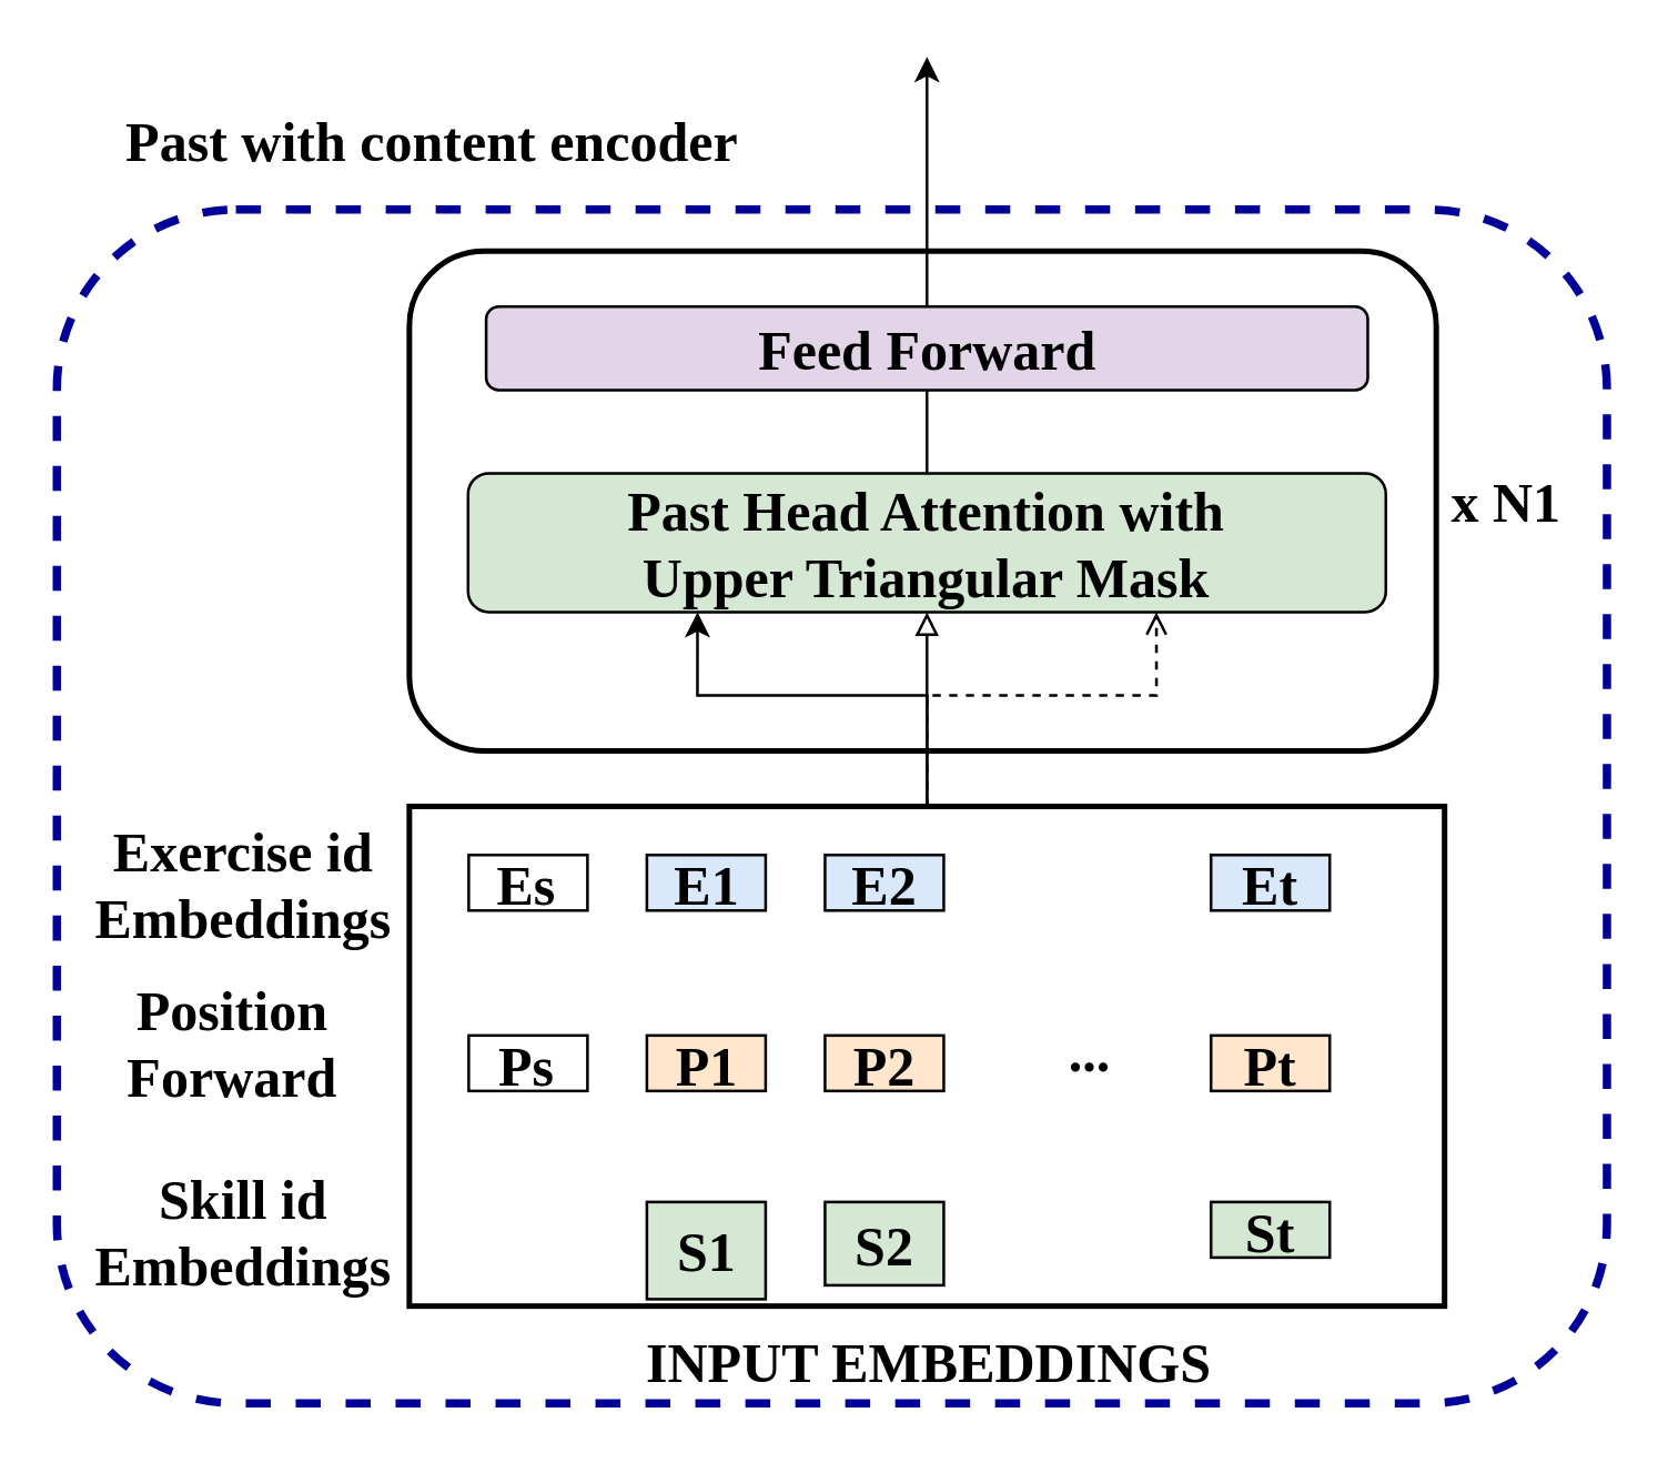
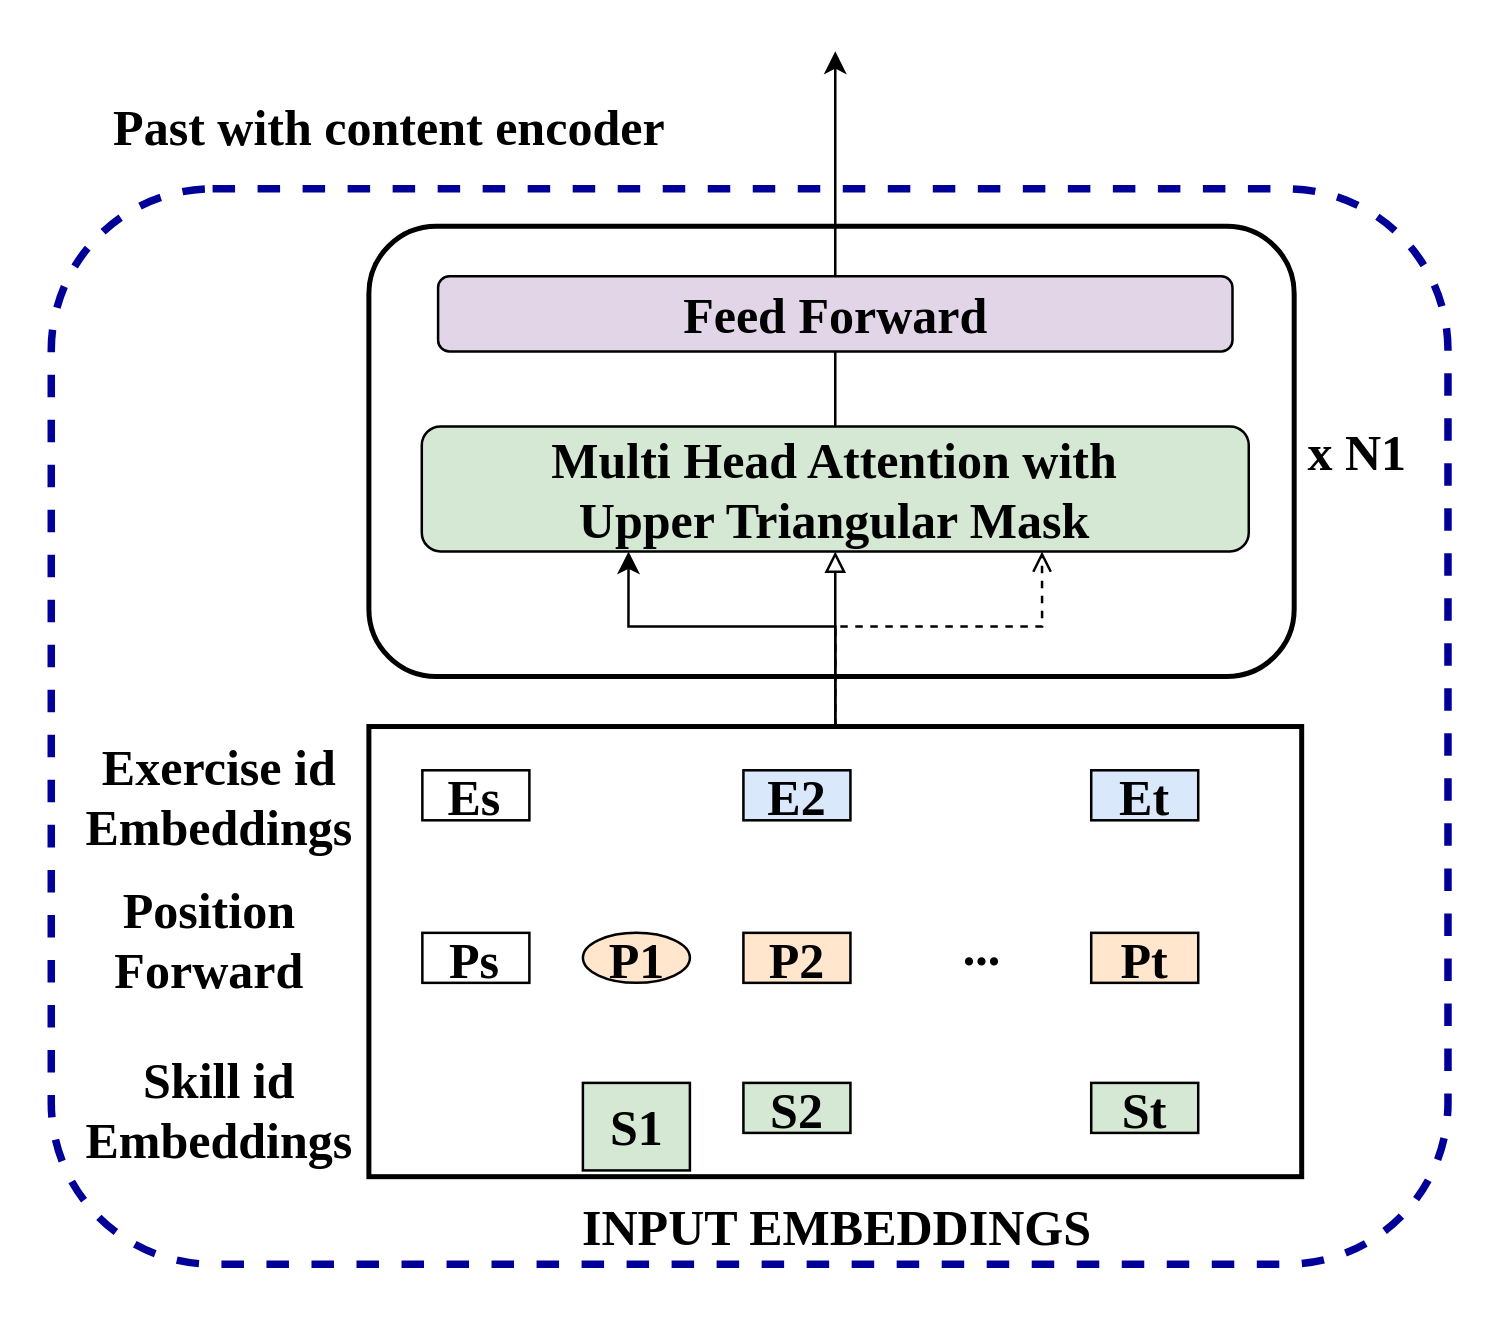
  <mxCell id="0" />
  <mxCell id="1" parent="0" />
  <mxCell id="2" value="" style="rounded=1;whiteSpace=wrap;html=1;fillColor=none;strokeColor=#000000;fontSize=20;fontStyle=1;sketch=0;fontFamily=Times New Roman;strokeWidth=2;" parent="1" vertex="1"><mxGeometry x="147" y="90" width="370" height="180" as="geometry" /></mxCell>
  <mxCell id="3" value="" style="group;strokeColor=none;fontSize=20;fontStyle=1;sketch=0;fontFamily=Times New Roman;" parent="1" vertex="1" connectable="0"><mxGeometry x="40" y="290" width="480" height="180" as="geometry" /></mxCell>
  <mxCell id="4" value="" style="rounded=0;whiteSpace=wrap;html=1;strokeColor=#000000;fontSize=20;fontStyle=1;sketch=0;fontFamily=Times New Roman;strokeWidth=2;" parent="3" vertex="1"><mxGeometry x="107" width="373" height="180" as="geometry" /></mxCell>
- <mxCell id="5" value="E1" style="rounded=0;whiteSpace=wrap;html=1;fillColor=#dae8fc;strokeColor=#000000;fontSize=20;fontStyle=1;sketch=0;fontFamily=Times New Roman;" parent="3" vertex="1"><mxGeometry x="192.58" y="17.5" width="42.791" height="20" as="geometry" /></mxCell>
  <mxCell id="6" value="E2" style="rounded=0;whiteSpace=wrap;html=1;fillColor=#dae8fc;strokeColor=#000000;fontSize=20;fontStyle=1;sketch=0;fontFamily=Times New Roman;" parent="3" vertex="1"><mxGeometry x="256.767" y="17.5" width="42.791" height="20" as="geometry" /></mxCell>
  <mxCell id="7" value="Et" style="rounded=0;whiteSpace=wrap;html=1;fillColor=#dae8fc;strokeColor=#000000;fontSize=20;fontStyle=1;sketch=0;fontFamily=Times New Roman;" parent="3" vertex="1"><mxGeometry x="395.836" y="17.5" width="42.791" height="20" as="geometry" /></mxCell>
- <mxCell id="8" value="P1" style="rounded=0;whiteSpace=wrap;html=1;fillColor=#ffe6cc;strokeColor=#000000;fontSize=20;fontStyle=1;sketch=0;fontFamily=Times New Roman;" parent="3" vertex="1"><mxGeometry x="192.58" y="82.5" width="42.791" height="20" as="geometry" /></mxCell>
+ <mxCell id="8" value="P1" style="ellipse;whiteSpace=wrap;html=1;fillColor=#ffe6cc;strokeColor=#000000;fontSize=20;fontStyle=1;sketch=0;fontFamily=Times New Roman;" parent="3" vertex="1"><mxGeometry x="192.58" y="82.5" width="42.791" height="20" as="geometry" /></mxCell>
  <mxCell id="9" value="P2" style="rounded=0;whiteSpace=wrap;html=1;fillColor=#ffe6cc;strokeColor=#000000;fontSize=20;fontStyle=1;sketch=0;fontFamily=Times New Roman;" parent="3" vertex="1"><mxGeometry x="256.767" y="82.5" width="42.791" height="20" as="geometry" /></mxCell>
  <mxCell id="10" value="Pt" style="rounded=0;whiteSpace=wrap;html=1;fillColor=#ffe6cc;strokeColor=#000000;fontSize=20;fontStyle=1;sketch=0;fontFamily=Times New Roman;" parent="3" vertex="1"><mxGeometry x="395.836" y="82.5" width="42.791" height="20" as="geometry" /></mxCell>
  <mxCell id="11" value="S1" style="rounded=0;whiteSpace=wrap;html=1;fillColor=#d5e8d4;strokeColor=#000000;fontSize=20;fontStyle=1;sketch=0;fontFamily=Times New Roman;" parent="3" vertex="1"><mxGeometry x="192.58" y="142.5" width="42.791" height="35" as="geometry" /></mxCell>
- <mxCell id="12" value="S2" style="rounded=0;whiteSpace=wrap;html=1;fillColor=#d5e8d4;strokeColor=#000000;fontSize=20;fontStyle=1;sketch=0;fontFamily=Times New Roman;" parent="3" vertex="1"><mxGeometry x="256.767" y="142.5" width="42.791" height="30" as="geometry" /></mxCell>
+ <mxCell id="12" value="S2" style="rounded=0;whiteSpace=wrap;html=1;fillColor=#d5e8d4;strokeColor=#000000;fontSize=20;fontStyle=1;sketch=0;fontFamily=Times New Roman;" parent="3" vertex="1"><mxGeometry x="256.767" y="142.5" width="42.791" height="20" as="geometry" /></mxCell>
  <mxCell id="13" value="St" style="rounded=0;whiteSpace=wrap;html=1;fillColor=#d5e8d4;strokeColor=#000000;fontSize=20;fontStyle=1;sketch=0;fontFamily=Times New Roman;" parent="3" vertex="1"><mxGeometry x="395.836" y="142.5" width="42.791" height="20" as="geometry" /></mxCell>
  <mxCell id="14" value="Exercise id &lt;br style=&quot;font-size: 20px;&quot;&gt;Embeddings" style="text;html=1;align=center;verticalAlign=middle;resizable=0;points=[];autosize=1;strokeColor=none;fillColor=none;fontSize=20;fontStyle=1;sketch=0;fontFamily=Times New Roman;" parent="3" vertex="1"><mxGeometry x="-13" y="2.5" width="120" height="50" as="geometry" /></mxCell>
  <mxCell id="15" value="Skill id &lt;br style=&quot;font-size: 20px;&quot;&gt;Embeddings" style="text;html=1;align=center;verticalAlign=middle;resizable=0;points=[];autosize=1;strokeColor=none;fillColor=none;fontSize=20;fontStyle=1;sketch=0;fontFamily=Times New Roman;" parent="3" vertex="1"><mxGeometry x="-13" y="127.5" width="120" height="50" as="geometry" /></mxCell>
  <mxCell id="16" value="" style="shape=image;html=1;verticalAlign=top;verticalLabelPosition=bottom;labelBackgroundColor=#ffffff;imageAspect=0;aspect=fixed;image=https://cdn3.iconfinder.com/data/icons/user-interface-169/32/plus-128.png;fillColor=none;strokeColor=#000000;fontSize=20;fontStyle=1;sketch=0;fontFamily=Times New Roman;" parent="3" vertex="1"><mxGeometry x="203.278" y="52.5" width="19.565" height="19.565" as="geometry" /></mxCell>
  <mxCell id="17" value="" style="shape=image;html=1;verticalAlign=top;verticalLabelPosition=bottom;labelBackgroundColor=#ffffff;imageAspect=0;aspect=fixed;image=https://cdn3.iconfinder.com/data/icons/user-interface-169/32/plus-128.png;fillColor=none;strokeColor=#000000;fontSize=20;fontStyle=1;sketch=0;fontFamily=Times New Roman;" parent="3" vertex="1"><mxGeometry x="267.464" y="52.5" width="19.565" height="19.565" as="geometry" /></mxCell>
  <mxCell id="18" value="" style="shape=image;html=1;verticalAlign=top;verticalLabelPosition=bottom;labelBackgroundColor=#ffffff;imageAspect=0;aspect=fixed;image=https://cdn3.iconfinder.com/data/icons/user-interface-169/32/plus-128.png;fillColor=none;strokeColor=#000000;fontSize=20;fontStyle=1;sketch=0;fontFamily=Times New Roman;" parent="3" vertex="1"><mxGeometry x="406.534" y="52.5" width="19.565" height="19.565" as="geometry" /></mxCell>
  <mxCell id="19" value="" style="shape=image;html=1;verticalAlign=top;verticalLabelPosition=bottom;labelBackgroundColor=#ffffff;imageAspect=0;aspect=fixed;image=https://cdn3.iconfinder.com/data/icons/user-interface-169/32/plus-128.png;fillColor=none;strokeColor=#000000;fontSize=20;fontStyle=1;sketch=0;fontFamily=Times New Roman;" parent="3" vertex="1"><mxGeometry x="203.278" y="112.5" width="19.565" height="19.565" as="geometry" /></mxCell>
  <mxCell id="20" value="" style="shape=image;html=1;verticalAlign=top;verticalLabelPosition=bottom;labelBackgroundColor=#ffffff;imageAspect=0;aspect=fixed;image=https://cdn3.iconfinder.com/data/icons/user-interface-169/32/plus-128.png;fillColor=none;strokeColor=#000000;fontSize=20;fontStyle=1;sketch=0;fontFamily=Times New Roman;" parent="3" vertex="1"><mxGeometry x="267.464" y="112.5" width="19.565" height="19.565" as="geometry" /></mxCell>
  <mxCell id="21" value="" style="shape=image;html=1;verticalAlign=top;verticalLabelPosition=bottom;labelBackgroundColor=#ffffff;imageAspect=0;aspect=fixed;image=https://cdn3.iconfinder.com/data/icons/user-interface-169/32/plus-128.png;fillColor=none;strokeColor=#000000;fontSize=20;fontStyle=1;sketch=0;fontFamily=Times New Roman;" parent="3" vertex="1"><mxGeometry x="406.534" y="112.5" width="19.565" height="19.565" as="geometry" /></mxCell>
  <mxCell id="22" value="&lt;font style=&quot;font-size: 20px;&quot;&gt;...&lt;/font&gt;" style="text;html=1;align=center;verticalAlign=middle;resizable=0;points=[];autosize=1;strokeColor=none;fillColor=none;fontSize=20;fontStyle=1;sketch=0;fontFamily=Times New Roman;" parent="3" vertex="1"><mxGeometry x="336.65" y="72.5" width="30" height="30" as="geometry" /></mxCell>
  <mxCell id="23" value="Es" style="rounded=0;whiteSpace=wrap;html=1;strokeColor=#000000;fontSize=20;fontStyle=1;sketch=0;fontFamily=Times New Roman;" parent="3" vertex="1"><mxGeometry x="128.394" y="17.5" width="42.791" height="20" as="geometry" /></mxCell>
  <mxCell id="24" value="Ps" style="rounded=0;whiteSpace=wrap;html=1;strokeColor=#000000;fontSize=20;fontStyle=1;sketch=0;fontFamily=Times New Roman;" parent="3" vertex="1"><mxGeometry x="128.394" y="82.5" width="42.791" height="20" as="geometry" /></mxCell>
  <mxCell id="25" value="" style="shape=image;html=1;verticalAlign=top;verticalLabelPosition=bottom;labelBackgroundColor=#ffffff;imageAspect=0;aspect=fixed;image=https://cdn3.iconfinder.com/data/icons/user-interface-169/32/plus-128.png;fillColor=none;strokeColor=#000000;fontSize=20;fontStyle=1;sketch=0;fontFamily=Times New Roman;" parent="3" vertex="1"><mxGeometry x="139.092" y="52.5" width="19.565" height="19.565" as="geometry" /></mxCell>
  <mxCell id="26" value="" style="shape=image;html=1;verticalAlign=top;verticalLabelPosition=bottom;labelBackgroundColor=#ffffff;imageAspect=0;aspect=fixed;image=https://cdn3.iconfinder.com/data/icons/user-interface-169/32/plus-128.png;fillColor=none;strokeColor=#000000;fontSize=20;fontStyle=1;sketch=0;fontFamily=Times New Roman;" parent="3" vertex="1"><mxGeometry x="139.092" y="112.5" width="19.565" height="19.565" as="geometry" /></mxCell>
  <mxCell id="27" style="edgeStyle=orthogonalEdgeStyle;rounded=0;orthogonalLoop=1;jettySize=auto;html=1;" edge="1" parent="1" source="28"><mxGeometry relative="1" as="geometry"><mxPoint x="333.5" y="20" as="targetPoint" /></mxGeometry></mxCell>
  <mxCell id="28" value="&lt;span style=&quot;font-size: 20px;&quot;&gt;&lt;font style=&quot;font-size: 20px;&quot;&gt;Feed Forward&lt;/font&gt;&lt;/span&gt;" style="rounded=1;whiteSpace=wrap;html=1;fillColor=#e1d5e7;strokeColor=#000000;fontSize=20;fontStyle=1;sketch=0;fontFamily=Times New Roman;" parent="1" vertex="1"><mxGeometry x="174.676" y="110" width="317.647" height="30" as="geometry" /></mxCell>
  <mxCell id="29" style="edgeStyle=orthogonalEdgeStyle;rounded=0;orthogonalLoop=1;jettySize=auto;html=1;entryX=0.5;entryY=1;entryDx=0;entryDy=0;fontSize=20;strokeColor=#000000;fontStyle=1;sketch=0;fontFamily=Times New Roman;endArrow=none;" parent="1" source="30" target="28" edge="1"><mxGeometry relative="1" as="geometry" /></mxCell>
- <mxCell id="30" value="Past Head Attention with &lt;br style=&quot;font-size: 20px;&quot;&gt;&lt;span style=&quot;font-size: 20px;&quot;&gt;Upper Triangular Mask&lt;/span&gt;" style="rounded=1;whiteSpace=wrap;html=1;fillColor=#d5e8d4;fontSize=20;strokeColor=#000000;fontStyle=1;sketch=0;fontFamily=Times New Roman;" parent="1" vertex="1"><mxGeometry x="168.16" y="170" width="330.68" height="50" as="geometry" /></mxCell>
+ <mxCell id="30" value="Multi Head Attention with &lt;br style=&quot;font-size: 20px;&quot;&gt;&lt;span style=&quot;font-size: 20px;&quot;&gt;Upper Triangular Mask&lt;/span&gt;" style="rounded=1;whiteSpace=wrap;html=1;fillColor=#d5e8d4;fontSize=20;strokeColor=#000000;fontStyle=1;sketch=0;fontFamily=Times New Roman;" parent="1" vertex="1"><mxGeometry x="168.16" y="170" width="330.68" height="50" as="geometry" /></mxCell>
  <mxCell id="31" value="x N1" style="text;html=1;align=center;verticalAlign=middle;resizable=0;points=[];autosize=1;strokeColor=none;fillColor=none;fontStyle=1;fontSize=20;sketch=0;fontFamily=Times New Roman;" parent="1" vertex="1"><mxGeometry x="516.998" y="165" width="50" height="30" as="geometry" /></mxCell>
  <mxCell id="32" style="edgeStyle=orthogonalEdgeStyle;rounded=0;orthogonalLoop=1;jettySize=auto;html=1;entryX=0.75;entryY=1;entryDx=0;entryDy=0;fontSize=20;strokeColor=#000000;fontStyle=1;endArrow=open;endFill=0;dashed=1;sketch=0;fontFamily=Times New Roman;" parent="1" source="4" target="30" edge="1"><mxGeometry relative="1" as="geometry"><Array as="points"><mxPoint x="333" y="250" /><mxPoint x="416" y="250" /></Array></mxGeometry></mxCell>
  <mxCell id="33" style="edgeStyle=orthogonalEdgeStyle;rounded=0;orthogonalLoop=1;jettySize=auto;html=1;entryX=0.5;entryY=1;entryDx=0;entryDy=0;fontSize=20;exitX=0.5;exitY=0;exitDx=0;exitDy=0;strokeColor=#000000;fontStyle=1;endArrow=block;endFill=0;sketch=0;fontFamily=Times New Roman;" parent="1" source="4" target="30" edge="1"><mxGeometry relative="1" as="geometry" /></mxCell>
  <mxCell id="34" style="edgeStyle=orthogonalEdgeStyle;rounded=0;orthogonalLoop=1;jettySize=auto;html=1;entryX=0.25;entryY=1;entryDx=0;entryDy=0;fontSize=20;strokeColor=#000000;fontStyle=1;sketch=0;fontFamily=Times New Roman;" parent="1" source="4" target="30" edge="1"><mxGeometry relative="1" as="geometry"><Array as="points"><mxPoint x="333" y="250" /><mxPoint x="251" y="250" /></Array></mxGeometry></mxCell>
  <mxCell id="35" value="INPUT EMBEDDINGS" style="text;html=1;align=center;verticalAlign=middle;resizable=0;points=[];autosize=1;strokeColor=none;fillColor=none;fontSize=20;fontStyle=1;sketch=0;fontFamily=Times New Roman;" parent="1" vertex="1"><mxGeometry x="223.5" y="475" width="220" height="30" as="geometry" /></mxCell>
  <mxCell id="36" value="" style="group;fontFamily=Times New Roman;fontSize=20;" parent="1" vertex="1" connectable="0"><mxGeometry x="35.75" y="35" width="527" height="470" as="geometry" /></mxCell>
  <mxCell id="37" value="Position&lt;br style=&quot;font-size: 20px;&quot;&gt;Forward" style="text;html=1;align=center;verticalAlign=middle;resizable=0;points=[];autosize=1;strokeColor=none;fillColor=none;fontSize=20;fontStyle=1;sketch=0;fontFamily=Times New Roman;" parent="36" vertex="1"><mxGeometry x="-13" y="315" width="120" height="50" as="geometry" /></mxCell>
  <mxCell id="38" value="Past with content encoder" style="text;html=1;align=center;verticalAlign=middle;resizable=0;points=[];autosize=1;strokeColor=none;fillColor=none;fontSize=20;fontFamily=Times New Roman;fontStyle=1" vertex="1" parent="36"><mxGeometry x="-15.75" width="270" height="30" as="geometry" /></mxCell>
  <mxCell id="39" value="" style="rounded=1;whiteSpace=wrap;html=1;fillColor=none;strokeColor=#000099;strokeWidth=3;dashed=1;sketch=0;fontFamily=Times New Roman;fontSize=20;" parent="1" vertex="1"><mxGeometry x="20" y="75" width="558.5" height="430" as="geometry" /></mxCell>
